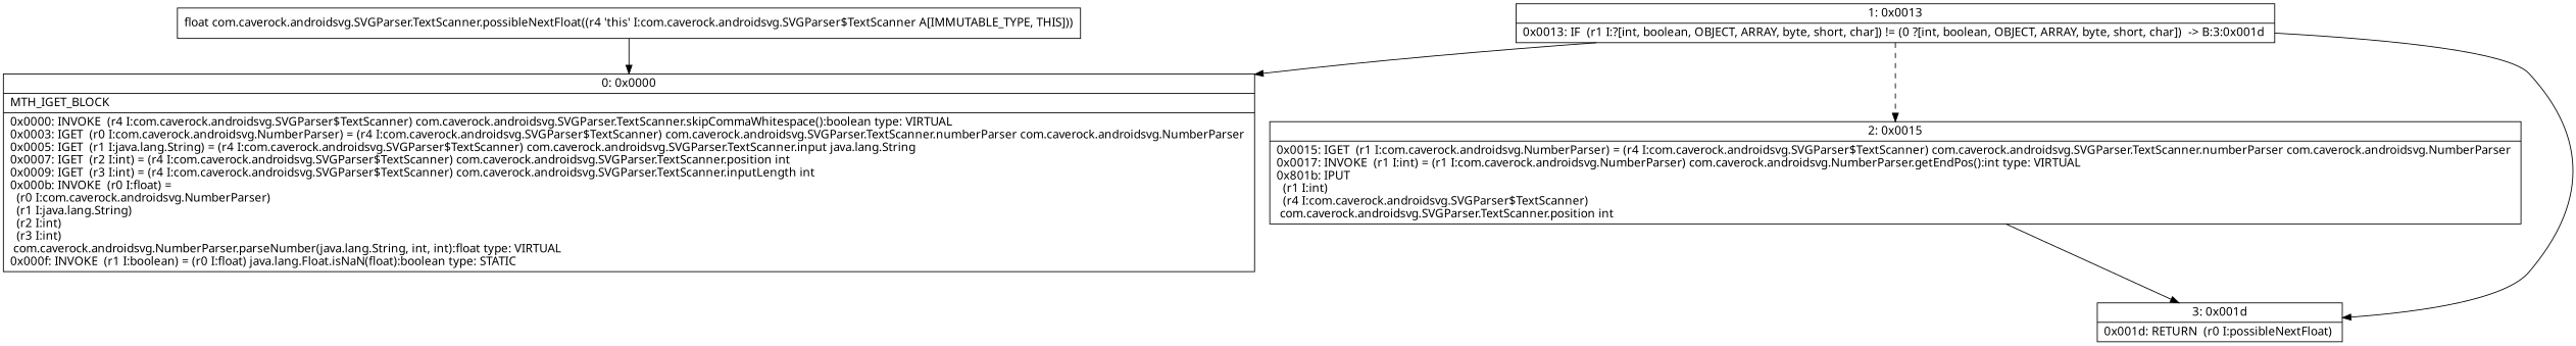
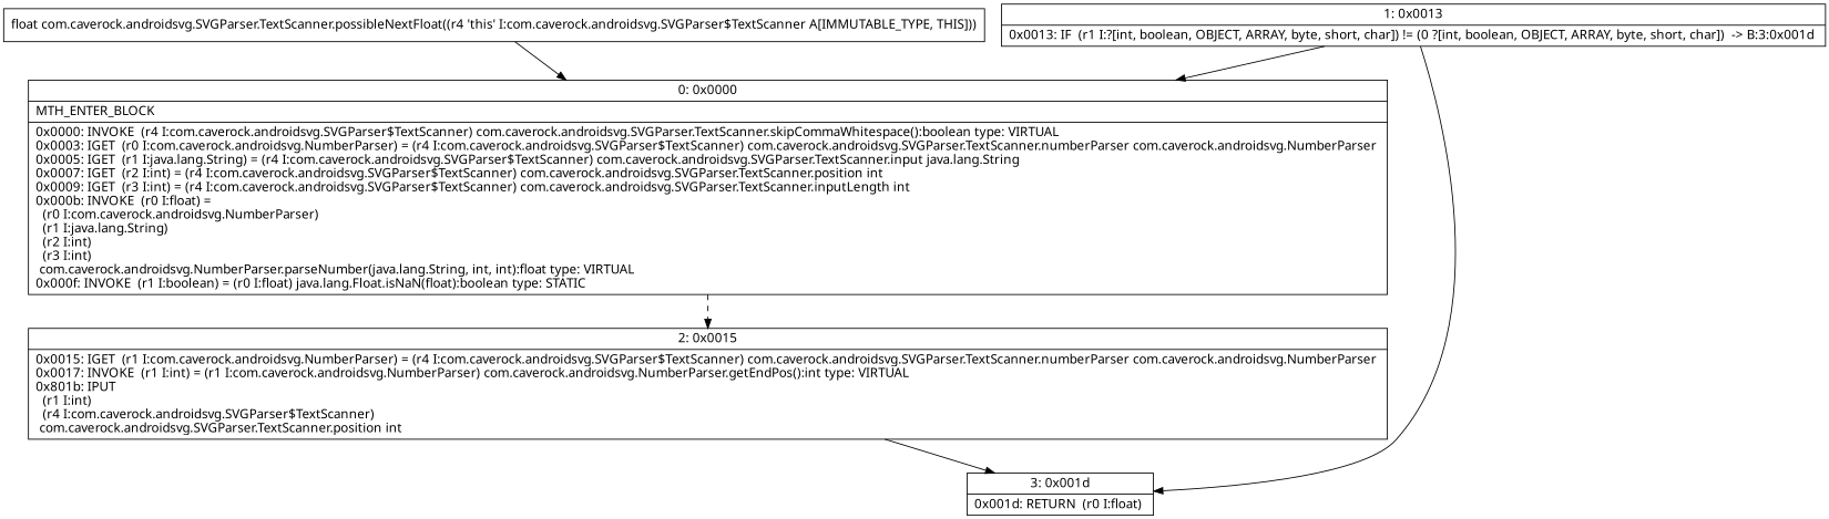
  digraph {
    fontname="Noto Sans"
    node [fontname="Noto Sans" shape=record]
    edge [fontname="Noto Sans"]
-   n1 [label="{0\:\ 0x0000|MTH_IGET_BLOCK\l|0x0000: INVOKE  (r4 I:com.caverock.androidsvg.SVGParser$TextScanner) com.caverock.androidsvg.SVGParser.TextScanner.skipCommaWhitespace():boolean type: VIRTUAL \l0x0003: IGET  (r0 I:com.caverock.androidsvg.NumberParser) = (r4 I:com.caverock.androidsvg.SVGParser$TextScanner) com.caverock.androidsvg.SVGParser.TextScanner.numberParser com.caverock.androidsvg.NumberParser \l0x0005: IGET  (r1 I:java.lang.String) = (r4 I:com.caverock.androidsvg.SVGParser$TextScanner) com.caverock.androidsvg.SVGParser.TextScanner.input java.lang.String \l0x0007: IGET  (r2 I:int) = (r4 I:com.caverock.androidsvg.SVGParser$TextScanner) com.caverock.androidsvg.SVGParser.TextScanner.position int \l0x0009: IGET  (r3 I:int) = (r4 I:com.caverock.androidsvg.SVGParser$TextScanner) com.caverock.androidsvg.SVGParser.TextScanner.inputLength int \l0x000b: INVOKE  (r0 I:float) = \l  (r0 I:com.caverock.androidsvg.NumberParser)\l  (r1 I:java.lang.String)\l  (r2 I:int)\l  (r3 I:int)\l com.caverock.androidsvg.NumberParser.parseNumber(java.lang.String, int, int):float type: VIRTUAL \l0x000f: INVOKE  (r1 I:boolean) = (r0 I:float) java.lang.Float.isNaN(float):boolean type: STATIC \l}"]
+   n1 [label="{0\:\ 0x0000|MTH_ENTER_BLOCK\l|0x0000: INVOKE  (r4 I:com.caverock.androidsvg.SVGParser$TextScanner) com.caverock.androidsvg.SVGParser.TextScanner.skipCommaWhitespace():boolean type: VIRTUAL \l0x0003: IGET  (r0 I:com.caverock.androidsvg.NumberParser) = (r4 I:com.caverock.androidsvg.SVGParser$TextScanner) com.caverock.androidsvg.SVGParser.TextScanner.numberParser com.caverock.androidsvg.NumberParser \l0x0005: IGET  (r1 I:java.lang.String) = (r4 I:com.caverock.androidsvg.SVGParser$TextScanner) com.caverock.androidsvg.SVGParser.TextScanner.input java.lang.String \l0x0007: IGET  (r2 I:int) = (r4 I:com.caverock.androidsvg.SVGParser$TextScanner) com.caverock.androidsvg.SVGParser.TextScanner.position int \l0x0009: IGET  (r3 I:int) = (r4 I:com.caverock.androidsvg.SVGParser$TextScanner) com.caverock.androidsvg.SVGParser.TextScanner.inputLength int \l0x000b: INVOKE  (r0 I:float) = \l  (r0 I:com.caverock.androidsvg.NumberParser)\l  (r1 I:java.lang.String)\l  (r2 I:int)\l  (r3 I:int)\l com.caverock.androidsvg.NumberParser.parseNumber(java.lang.String, int, int):float type: VIRTUAL \l0x000f: INVOKE  (r1 I:boolean) = (r0 I:float) java.lang.Float.isNaN(float):boolean type: STATIC \l}"]
    n2 [label="{1\:\ 0x0013|0x0013: IF  (r1 I:?[int, boolean, OBJECT, ARRAY, byte, short, char]) != (0 ?[int, boolean, OBJECT, ARRAY, byte, short, char])  \-\> B:3:0x001d \l}"]
    n3 [label="{2\:\ 0x0015|0x0015: IGET  (r1 I:com.caverock.androidsvg.NumberParser) = (r4 I:com.caverock.androidsvg.SVGParser$TextScanner) com.caverock.androidsvg.SVGParser.TextScanner.numberParser com.caverock.androidsvg.NumberParser \l0x0017: INVOKE  (r1 I:int) = (r1 I:com.caverock.androidsvg.NumberParser) com.caverock.androidsvg.NumberParser.getEndPos():int type: VIRTUAL \l0x801b: IPUT  \l  (r1 I:int)\l  (r4 I:com.caverock.androidsvg.SVGParser$TextScanner)\l com.caverock.androidsvg.SVGParser.TextScanner.position int \l}"]
-   n4 [label="{3\:\ 0x001d|0x001d: RETURN  (r0 I:possibleNextFloat) \l}"]
+   n4 [label="{3\:\ 0x001d|0x001d: RETURN  (r0 I:float) \l}"]
    n5 [label="{float com.caverock.androidsvg.SVGParser.TextScanner.possibleNextFloat((r4 'this' I:com.caverock.androidsvg.SVGParser$TextScanner A[IMMUTABLE_TYPE, THIS])) }"]
    n2 -> n1
-   n2 -> n3 [style=dashed]
+   n1 -> n3 [style=dashed]
    n2 -> n4
    n3 -> n4
    n5 -> n1
  }
